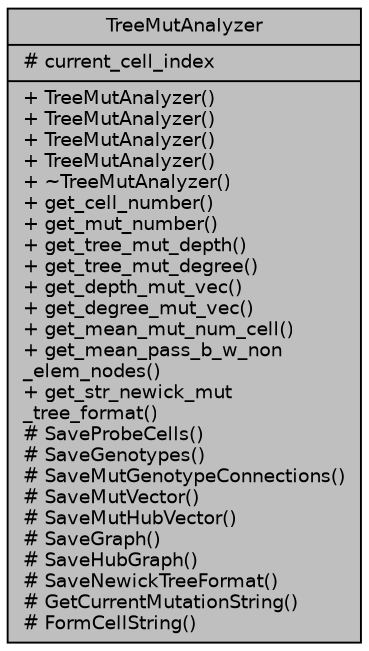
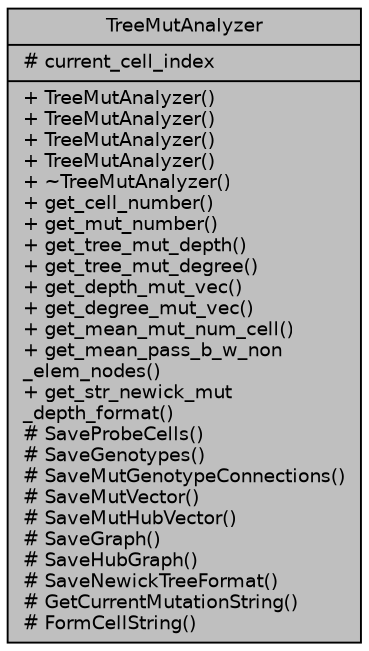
  digraph {
-   n1 [color=black fillcolor=grey75 fontcolor=black fontname=Helvetica fontsize=10 height=0.2 label="{TreeMutAnalyzer\n|# current_cell_index\l|+ TreeMutAnalyzer()\l+ TreeMutAnalyzer()\l+ TreeMutAnalyzer()\l+ TreeMutAnalyzer()\l+ ~TreeMutAnalyzer()\l+ get_cell_number()\l+ get_mut_number()\l+ get_tree_mut_depth()\l+ get_tree_mut_degree()\l+ get_depth_mut_vec()\l+ get_degree_mut_vec()\l+ get_mean_mut_num_cell()\l+ get_mean_pass_b_w_non\l_elem_nodes()\l+ get_str_newick_mut\l_tree_format()\l# SaveProbeCells()\l# SaveGenotypes()\l# SaveMutGenotypeConnections()\l# SaveMutVector()\l# SaveMutHubVector()\l# SaveGraph()\l# SaveHubGraph()\l# SaveNewickTreeFormat()\l# GetCurrentMutationString()\l# FormCellString()\l}" shape=record style=filled width=0.4]
+   n1 [color=black fillcolor=grey75 fontcolor=black fontname=Helvetica fontsize=10 height=0.2 label="{TreeMutAnalyzer\n|# current_cell_index\l|+ TreeMutAnalyzer()\l+ TreeMutAnalyzer()\l+ TreeMutAnalyzer()\l+ TreeMutAnalyzer()\l+ ~TreeMutAnalyzer()\l+ get_cell_number()\l+ get_mut_number()\l+ get_tree_mut_depth()\l+ get_tree_mut_degree()\l+ get_depth_mut_vec()\l+ get_degree_mut_vec()\l+ get_mean_mut_num_cell()\l+ get_mean_pass_b_w_non\l_elem_nodes()\l+ get_str_newick_mut\l_depth_format()\l# SaveProbeCells()\l# SaveGenotypes()\l# SaveMutGenotypeConnections()\l# SaveMutVector()\l# SaveMutHubVector()\l# SaveGraph()\l# SaveHubGraph()\l# SaveNewickTreeFormat()\l# GetCurrentMutationString()\l# FormCellString()\l}" shape=record style=filled width=0.4]
  }
